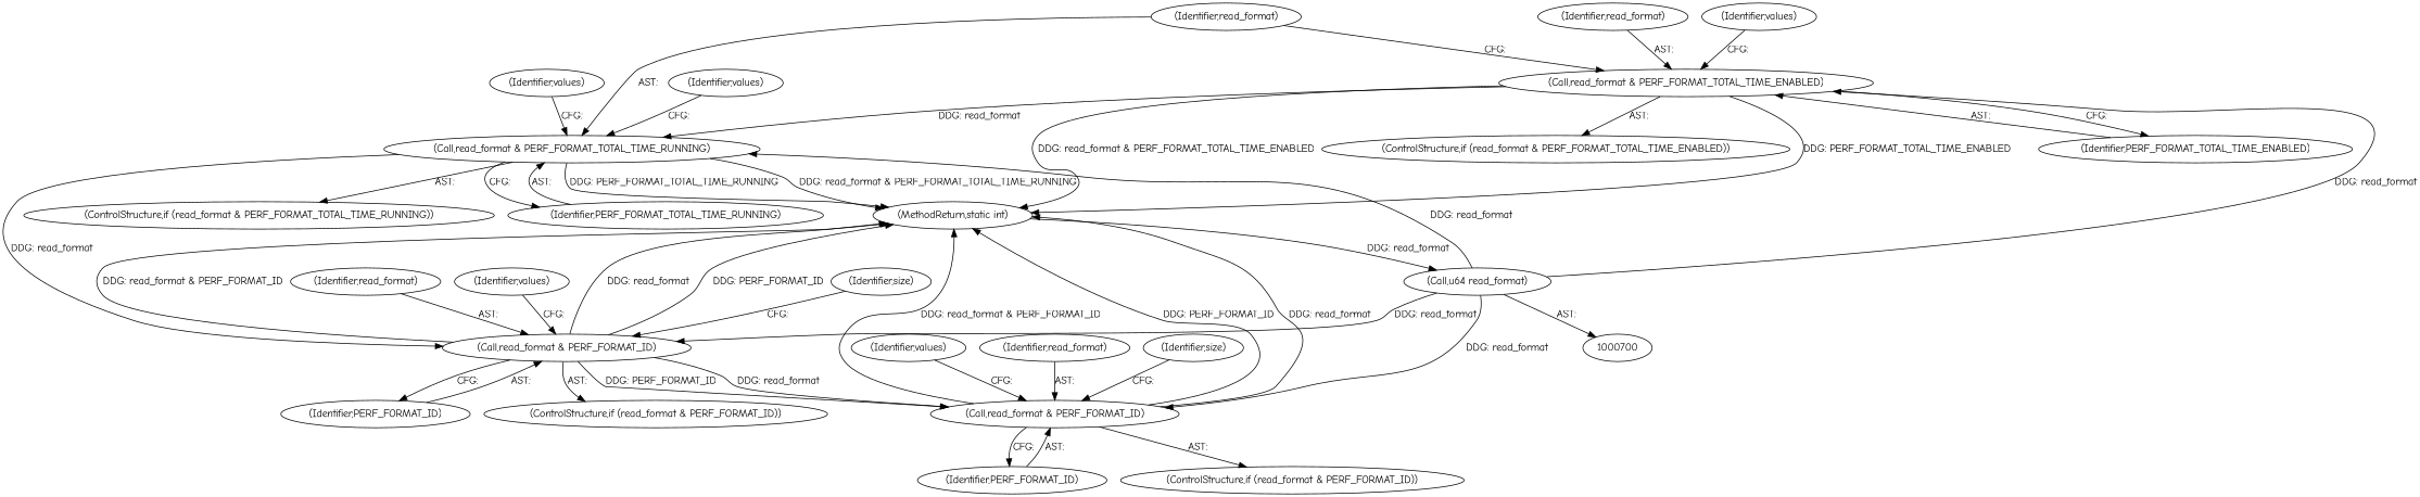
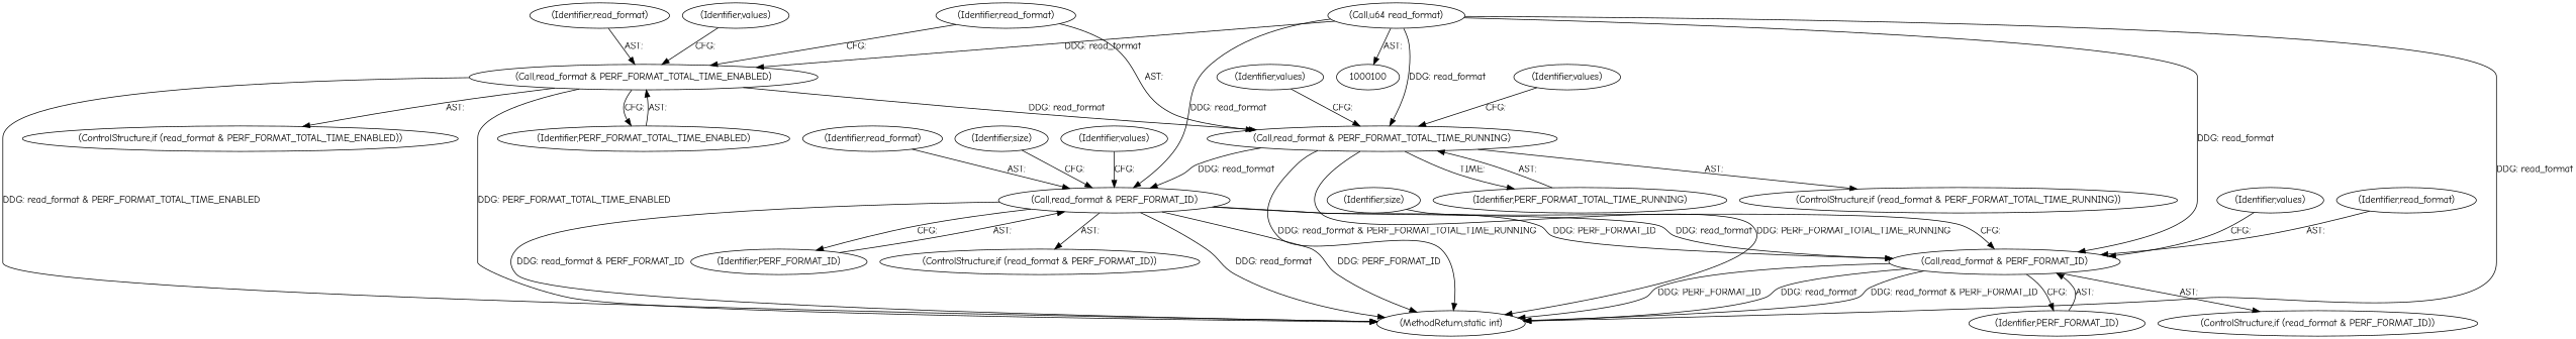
  digraph {
    fontname="Comic Neue"
    node [fontname="Comic Neue"]
    edge [fontname="Comic Neue"]
    n1 [label="(Call,read_format & PERF_FORMAT_TOTAL_TIME_ENABLED)"]
    n2 [label="(Call,read_format & PERF_FORMAT_TOTAL_TIME_RUNNING)"]
    n3 [label="(ControlStructure,if (read_format & PERF_FORMAT_TOTAL_TIME_ENABLED))"]
    n4 [label="(MethodReturn,static int)"]
    n5 [label="(Identifier,PERF_FORMAT_TOTAL_TIME_ENABLED)"]
    n6 [label="(Call,read_format & PERF_FORMAT_ID)"]
    n7 [label="(ControlStructure,if (read_format & PERF_FORMAT_TOTAL_TIME_RUNNING))"]
    n8 [label="(Identifier,PERF_FORMAT_TOTAL_TIME_RUNNING)"]
    n9 [label="(Call,u64 read_format)"]
    n10 [label="(Call,read_format & PERF_FORMAT_ID)"]
-   1000100 [label=1000700]
+   1000100
    n12 [label="(Identifier,PERF_FORMAT_ID)"]
    n13 [label="(ControlStructure,if (read_format & PERF_FORMAT_ID))"]
    n14 [label="(Identifier,PERF_FORMAT_ID)"]
    n15 [label="(ControlStructure,if (read_format & PERF_FORMAT_ID))"]
    n16 [label="(Identifier,read_format)"]
    n17 [label="(Identifier,values)"]
    n18 [label="(Identifier,values)"]
    n19 [label="(Identifier,values)"]
    n20 [label="(Identifier,size)"]
    n21 [label="(Identifier,values)"]
    n22 [label="(Identifier,read_format)"]
    n23 [label="(Identifier,size)"]
    n24 [label="(Identifier,read_format)"]
    n25 [label="(Identifier,read_format)"]
    n26 [label="(Identifier,values)"]
    n1 -> n2 [label="DDG: read_format"]
    n1 -> n3 [label="AST: "]
    n1 -> n4 [label="DDG: read_format & PERF_FORMAT_TOTAL_TIME_ENABLED"]
    n1 -> n4 [label="DDG: PERF_FORMAT_TOTAL_TIME_ENABLED"]
    n1 -> n5 [label="CFG: "]
    n2 -> n4 [label="DDG: read_format & PERF_FORMAT_TOTAL_TIME_RUNNING"]
    n2 -> n4 [label="DDG: PERF_FORMAT_TOTAL_TIME_RUNNING"]
    n2 -> n6 [label="DDG: read_format"]
    n2 -> n7 [label="AST: "]
-   n2 -> n8 [label="CFG: "]
+   n2 -> n8 [label="TIME: "]
    n5 -> n1 [label="AST: "]
    n6 -> n4 [label="DDG: read_format & PERF_FORMAT_ID"]
    n6 -> n4 [label="DDG: read_format"]
    n6 -> n4 [label="DDG: PERF_FORMAT_ID"]
    n6 -> n10 [label="DDG: read_format"]
    n6 -> n10 [label="DDG: PERF_FORMAT_ID"]
    n6 -> n12 [label="CFG: "]
    n6 -> n13 [label="AST: "]
    n8 -> n2 [label="AST: "]
    n9 -> n1 [label="DDG: read_format"]
    n9 -> n2 [label="DDG: read_format"]
-   n4 -> n9 [label="DDG: read_format"]
+   n9 -> n4 [label="DDG: read_format"]
    n9 -> n6 [label="DDG: read_format"]
    n9 -> n10 [label="DDG: read_format"]
    n9 -> 1000100 [label="AST: "]
    n10 -> n4 [label="DDG: read_format"]
    n10 -> n4 [label="DDG: read_format & PERF_FORMAT_ID"]
    n10 -> n4 [label="DDG: PERF_FORMAT_ID"]
    n10 -> n14 [label="CFG: "]
    n10 -> n15 [label="AST: "]
    n12 -> n6 [label="AST: "]
    n14 -> n10 [label="AST: "]
    n16 -> n1 [label="AST: "]
    n17 -> n10 [label="CFG: "]
    n18 -> n1 [label="CFG: "]
    n19 -> n2 [label="CFG: "]
    n20 -> n6 [label="CFG: "]
    n21 -> n2 [label="CFG: "]
    n22 -> n10 [label="AST: "]
    n23 -> n10 [label="CFG: "]
    n24 -> n1 [label="CFG: "]
    n24 -> n2 [label="AST: "]
    n25 -> n6 [label="AST: "]
    n26 -> n6 [label="CFG: "]
  }
